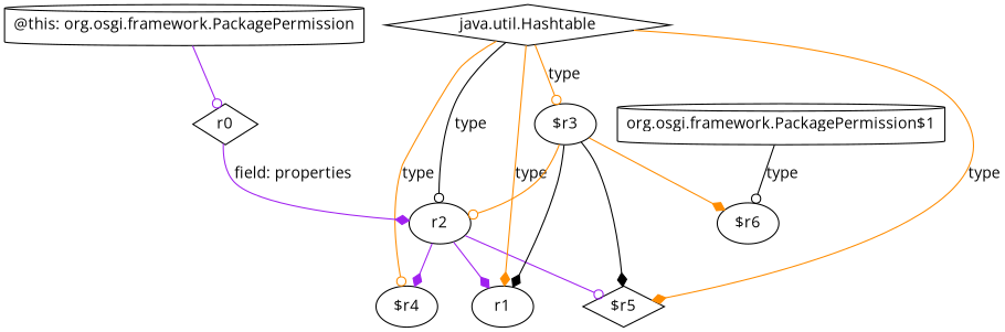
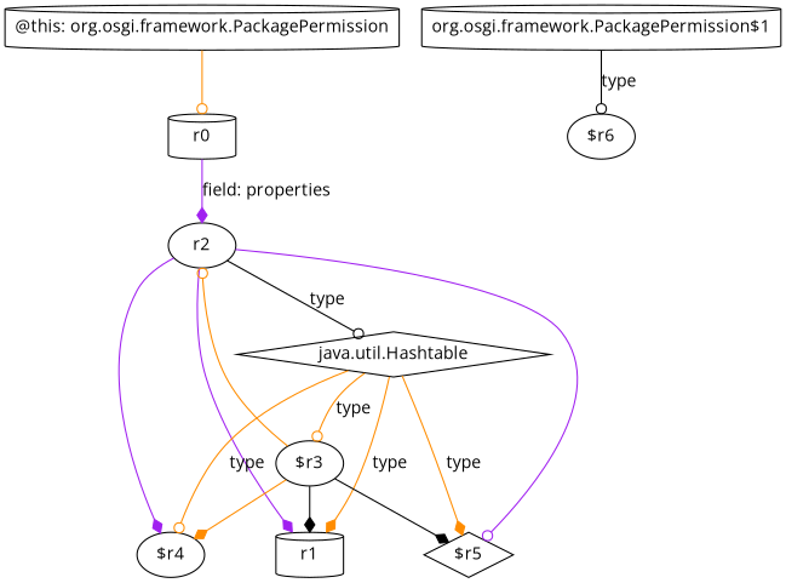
  digraph {
    fontname="Open Sans"
    node [fontname="Open Sans" shape=ellipse]
    edge [arrowhead=diamond color=darkorange fontname="Open Sans"]
    n1 [label=r2]
    n2 [label="$r4"]
-   n3 [label=r1]
+   n3 [label=r1 shape=cylinder]
    n4 [label="$r5" shape=diamond]
    n5 [label="java.util.Hashtable" shape=diamond]
    n6 [label="$r3"]
    n7 [label="org.osgi.framework.PackagePermission$1" shape=cylinder]
    n8 [label="$r6"]
-   n9 [label=r0 shape=diamond]
+   n9 [label=r0 shape=cylinder]
    n10 [label="@this: org.osgi.framework.PackagePermission" shape=cylinder]
    n1 -> n2 [color=purple]
    n1 -> n3 [color=purple]
    n1 -> n4 [arrowhead=odot color=purple]
-   n5 -> n1 [arrowhead=odot color=black label=type]
+   n1 -> n5 [arrowhead=odot color=black label=type]
    n5 -> n2 [arrowhead=odot label=type]
    n5 -> n3 [label=type]
    n5 -> n4 [label=type]
    n5 -> n6 [arrowhead=odot label=type]
    n6 -> n1 [arrowhead=odot]
-   n6 -> n8
+   n6 -> n2
    n6 -> n3 [color=black]
    n6 -> n4 [color=black]
    n7 -> n8 [arrowhead=odot color=black label=type]
    n9 -> n1 [color=purple label="field: properties"]
-   n10 -> n9 [arrowhead=odot color=purple]
+   n10 -> n9 [arrowhead=odot]
  }
